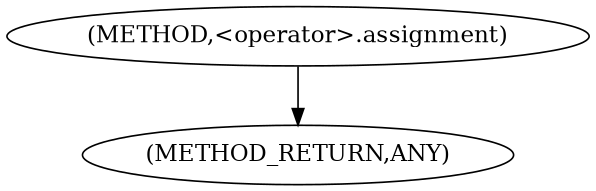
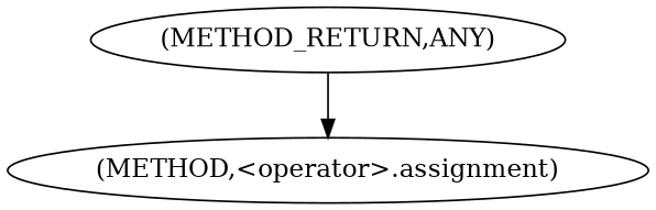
  digraph {
    n1 [label=<(METHOD,&lt;operator&gt;.assignment)>]
    n2 [label=<(METHOD_RETURN,ANY)>]
-   n1 -> n2
+   n2 -> n1
  }
